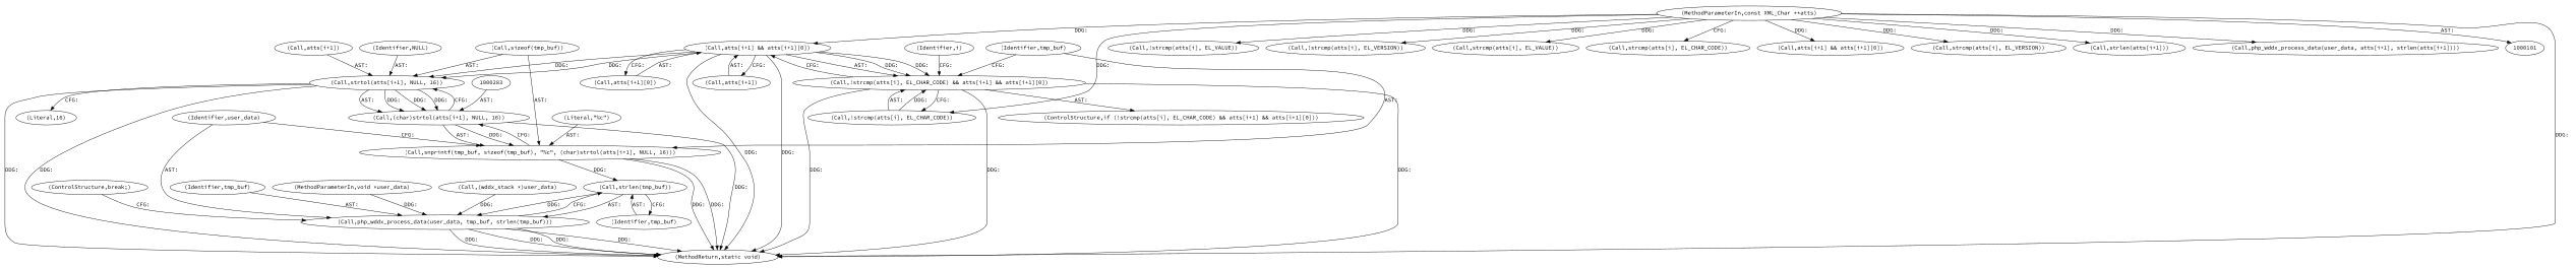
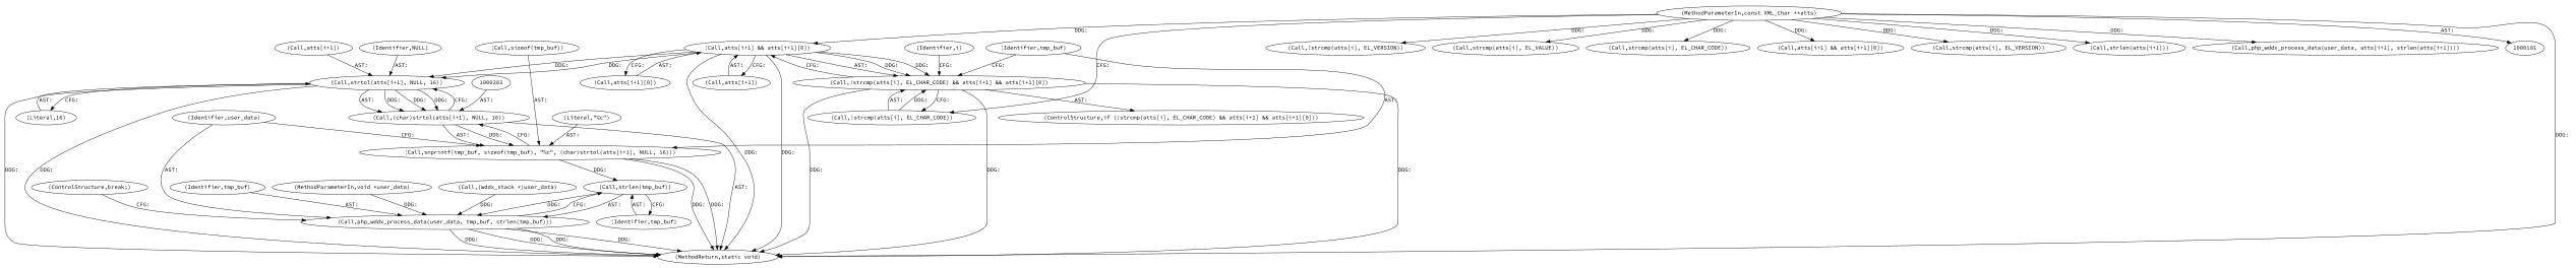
  digraph {
    fontname="Source Code Pro"
    node [fontname="Source Code Pro"]
    edge [fontname="Source Code Pro"]
    n1 [label="(Call,atts[i+1] && atts[i+1][0])"]
    n2 [label="(Call,!strcmp(atts[i], EL_CHAR_CODE) && atts[i+1] && atts[i+1][0])"]
    n3 [label="(Call,strtol(atts[i+1], NULL, 16))"]
    n4 [label="(Call,atts[i+1][0])"]
    n5 [label="(MethodReturn,static void)"]
    n6 [label="(Call,atts[i+1])"]
    n7 [label="(Call,!strcmp(atts[i], EL_CHAR_CODE))"]
    n8 [label="(ControlStructure,if (!strcmp(atts[i], EL_CHAR_CODE) && atts[i+1] && atts[i+1][0]))"]
    n9 [label="(Call,(char)strtol(atts[i+1], NULL, 16))"]
    n10 [label="(Literal,16)"]
    n11 [label="(MethodParameterIn,const XML_Char **atts)"]
-   n12 [label="(Call,!strcmp(atts[i], EL_VALUE))"]
    n13 [label="(Call,!strcmp(atts[i], EL_VERSION))"]
    n14 [label="(Call,strcmp(atts[i], EL_VALUE))"]
    n15 [label="(Call,strcmp(atts[i], EL_CHAR_CODE))"]
    n16 [label="(Call,atts[i+1] && atts[i+1][0])"]
    n17 [label="(Call,strcmp(atts[i], EL_VERSION))"]
    n18 [label="(Call,strlen(atts[i+1]))"]
    n19 [label="(Call,php_wddx_process_data(user_data, atts[i+1], strlen(atts[i+1])))"]
    1000101
    n21 [label="(Call,snprintf(tmp_buf, sizeof(tmp_buf), \"%c\", (char)strtol(atts[i+1], NULL, 16)))"]
    n22 [label="(Call,strlen(tmp_buf))"]
    n23 [label="(Call,php_wddx_process_data(user_data, tmp_buf, strlen(tmp_buf)))"]
    n24 [label="(Identifier,tmp_buf)"]
    n25 [label="(Call,atts[i+1])"]
    n26 [label="(Call,sizeof(tmp_buf))"]
    n27 [label="(MethodParameterIn,void *user_data)"]
    n28 [label="(Identifier,tmp_buf)"]
    n29 [label="(ControlStructure,break;)"]
    n30 [label="(Call,(wddx_stack *)user_data)"]
    n31 [label="(Identifier,user_data)"]
    n32 [label="(Literal,\"%c\")"]
    n33 [label="(Identifier,tmp_buf)"]
    n34 [label="(Identifier,i)"]
    n35 [label="(Identifier,NULL)"]
    1000283
    n1 -> n2 [label="AST: "]
    n1 -> n2 [label="DDG: "]
    n1 -> n2 [label="DDG: "]
    n1 -> n3 [label="DDG: "]
    n1 -> n3 [label="DDG: "]
    n1 -> n4 [label="CFG: "]
    n1 -> n5 [label="DDG: "]
    n1 -> n5 [label="DDG: "]
    n1 -> n6 [label="CFG: "]
    n2 -> n1 [label="CFG: "]
    n2 -> n5 [label="DDG: "]
    n2 -> n5 [label="DDG: "]
    n2 -> n5 [label="DDG: "]
    n2 -> n7 [label="CFG: "]
    n2 -> n8 [label="AST: "]
    n3 -> n5 [label="DDG: "]
    n3 -> n5 [label="DDG: "]
    n3 -> n9 [label="AST: "]
    n3 -> n9 [label="DDG: "]
    n3 -> n9 [label="DDG: "]
    n3 -> n9 [label="DDG: "]
    n3 -> n10 [label="CFG: "]
    n4 -> n1 [label="AST: "]
    n6 -> n1 [label="AST: "]
    n7 -> n2 [label="AST: "]
    n7 -> n2 [label="DDG: "]
    n9 -> n3 [label="CFG: "]
-   n9 -> n5 [label="DDG: "]
+   n9 -> n5 [label="AST: "]
    n9 -> n21 [label="AST: "]
    n9 -> n21 [label="DDG: "]
-   n26 -> n3 [label="AST: "]
+   n10 -> n3 [label="AST: "]
    n11 -> n1 [label="DDG: "]
    n11 -> n5 [label="DDG: "]
-   n11 -> n7 [label="DDG: "]
-   n11 -> n12 [label="DDG: "]
+   n11 -> n7 [label="CFG: "]
    n11 -> n13 [label="DDG: "]
    n11 -> n14 [label="DDG: "]
-   n11 -> n15 [label="CFG: "]
+   n11 -> n15 [label="DDG: "]
    n11 -> n16 [label="DDG: "]
    n11 -> n17 [label="DDG: "]
    n11 -> n18 [label="DDG: "]
    n11 -> n19 [label="DDG: "]
    n11 -> 1000101 [label="AST: "]
    n21 -> n5 [label="DDG: "]
    n21 -> n5 [label="DDG: "]
    n21 -> n9 [label="CFG: "]
    n21 -> n22 [label="DDG: "]
    n22 -> n23 [label="AST: "]
    n22 -> n23 [label="DDG: "]
    n22 -> n24 [label="CFG: "]
    n23 -> n5 [label="DDG: "]
    n23 -> n5 [label="DDG: "]
    n23 -> n5 [label="DDG: "]
    n23 -> n5 [label="DDG: "]
    n23 -> n22 [label="CFG: "]
    n24 -> n22 [label="AST: "]
    n25 -> n3 [label="AST: "]
    n26 -> n21 [label="AST: "]
    n27 -> n23 [label="DDG: "]
    n28 -> n2 [label="CFG: "]
    n28 -> n21 [label="AST: "]
    n29 -> n23 [label="CFG: "]
    n30 -> n23 [label="DDG: "]
    n31 -> n21 [label="CFG: "]
    n31 -> n23 [label="AST: "]
    n32 -> n21 [label="AST: "]
    n33 -> n23 [label="AST: "]
    n34 -> n2 [label="CFG: "]
    n35 -> n3 [label="AST: "]
    1000283 -> n9 [label="AST: "]
  }
